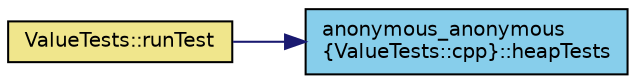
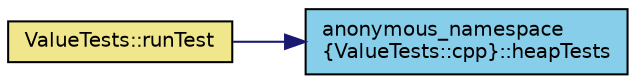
  digraph {
    rankdir=RL
    node [color=black fontname=Helvetica fontsize=10 shape=record style=filled]
-   n1 [fillcolor=skyblue fontcolor=black height=0.2 label="anonymous_anonymous\l\{ValueTests::cpp\}::heapTests" width=0.4]
+   n1 [fillcolor=skyblue fontcolor=black height=0.2 label="anonymous_namespace\l\{ValueTests::cpp\}::heapTests" width=0.4]
    n2 [fillcolor=khaki height=0.2 label="ValueTests::runTest" width=0.4]
    n1 -> n2 [color=midnightblue dir=back fontname=Helvetica fontsize=10 labelfontname=Helvetica labelfontsize=10 style=solid]
  }
